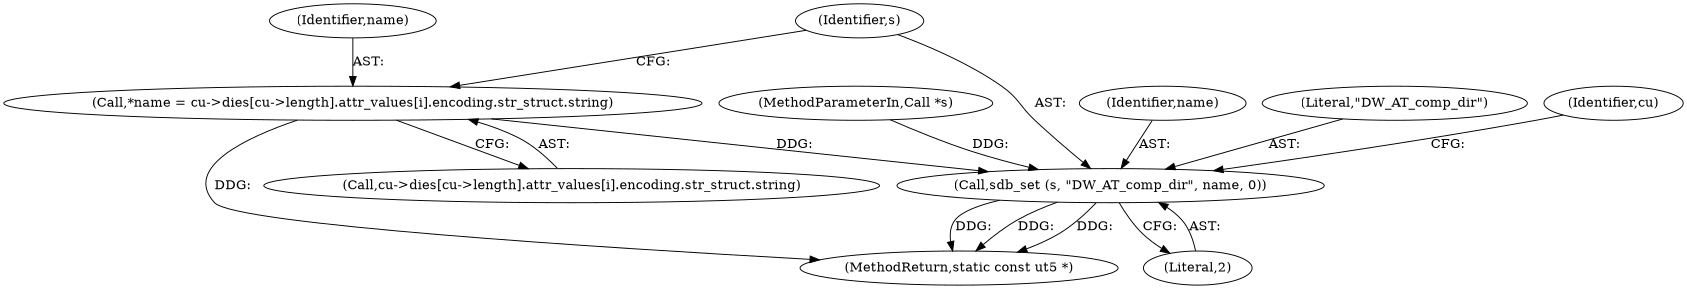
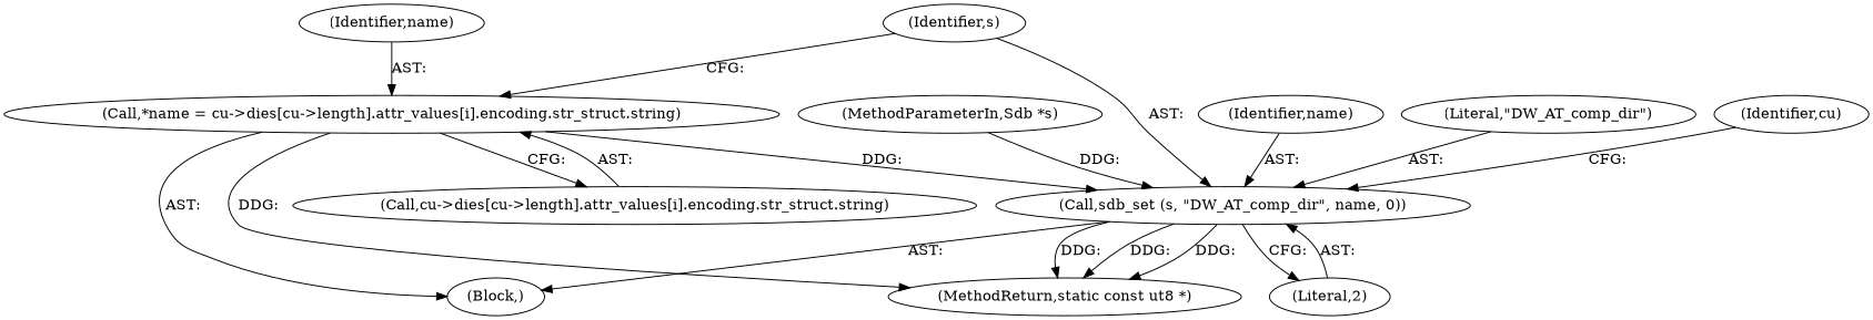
  digraph {
    n1 [label="(Call,*name = cu->dies[cu->length].attr_values[i].encoding.str_struct.string)"]
    n2 [label="(Call,sdb_set (s, \"DW_AT_comp_dir\", name, 0))"]
-   n4 [label="(MethodReturn,static const ut5 *)"]
+   n3 [label="(Block,)"]
+   n4 [label="(MethodReturn,static const ut8 *)"]
    n5 [label="(Call,cu->dies[cu->length].attr_values[i].encoding.str_struct.string)"]
    n6 [label="(Literal,2)"]
    n7 [label="(Identifier,s)"]
    n8 [label="(Identifier,name)"]
    n9 [label="(Literal,\"DW_AT_comp_dir\")"]
    n10 [label="(Identifier,name)"]
    n11 [label="(Identifier,cu)"]
-   n12 [label="(MethodParameterIn,Call *s)"]
+   n12 [label="(MethodParameterIn,Sdb *s)"]
    n1 -> n2 [label="DDG: "]
+   n1 -> n3 [label="AST: "]
    n1 -> n4 [label="DDG: "]
    n1 -> n5 [label="CFG: "]
+   n2 -> n3 [label="AST: "]
    n2 -> n4 [label="DDG: "]
    n2 -> n4 [label="DDG: "]
    n2 -> n4 [label="DDG: "]
    n2 -> n6 [label="CFG: "]
    n5 -> n1 [label="AST: "]
    n6 -> n2 [label="AST: "]
    n7 -> n1 [label="CFG: "]
    n7 -> n2 [label="AST: "]
    n8 -> n2 [label="AST: "]
    n9 -> n2 [label="AST: "]
    n10 -> n1 [label="AST: "]
    n11 -> n2 [label="CFG: "]
    n12 -> n2 [label="DDG: "]
  }
